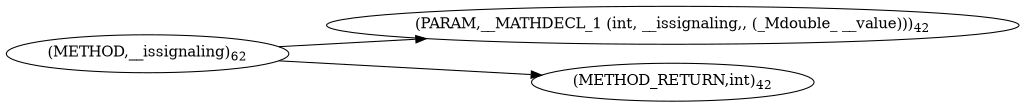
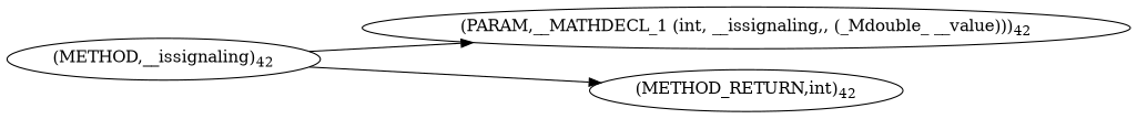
  digraph {
    rankdir=LR
-   n1 [label=<(METHOD,__issignaling)<SUB>62</SUB>>]
+   n1 [label=<(METHOD,__issignaling)<SUB>42</SUB>>]
    n2 [label=<(PARAM,__MATHDECL_1 (int, __issignaling,, (_Mdouble_ __value)))<SUB>42</SUB>>]
    n3 [label=<(METHOD_RETURN,int)<SUB>42</SUB>>]
    n1 -> n2
    n1 -> n3
  }
